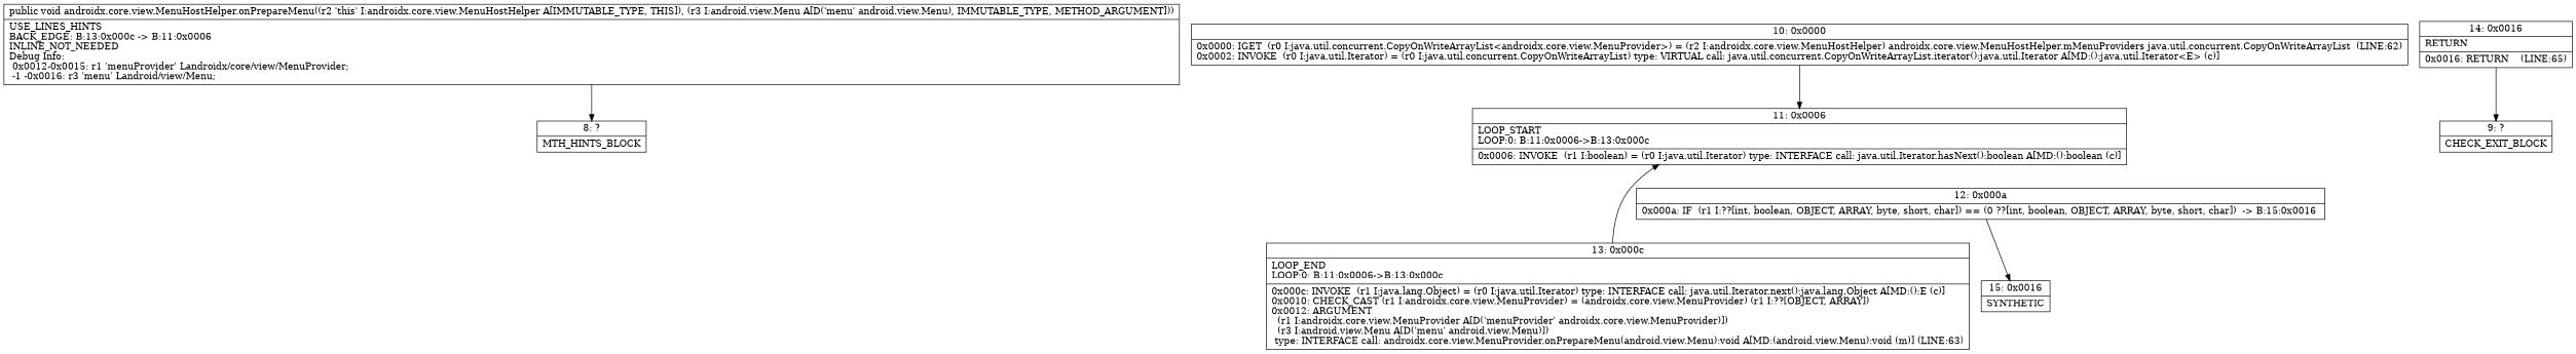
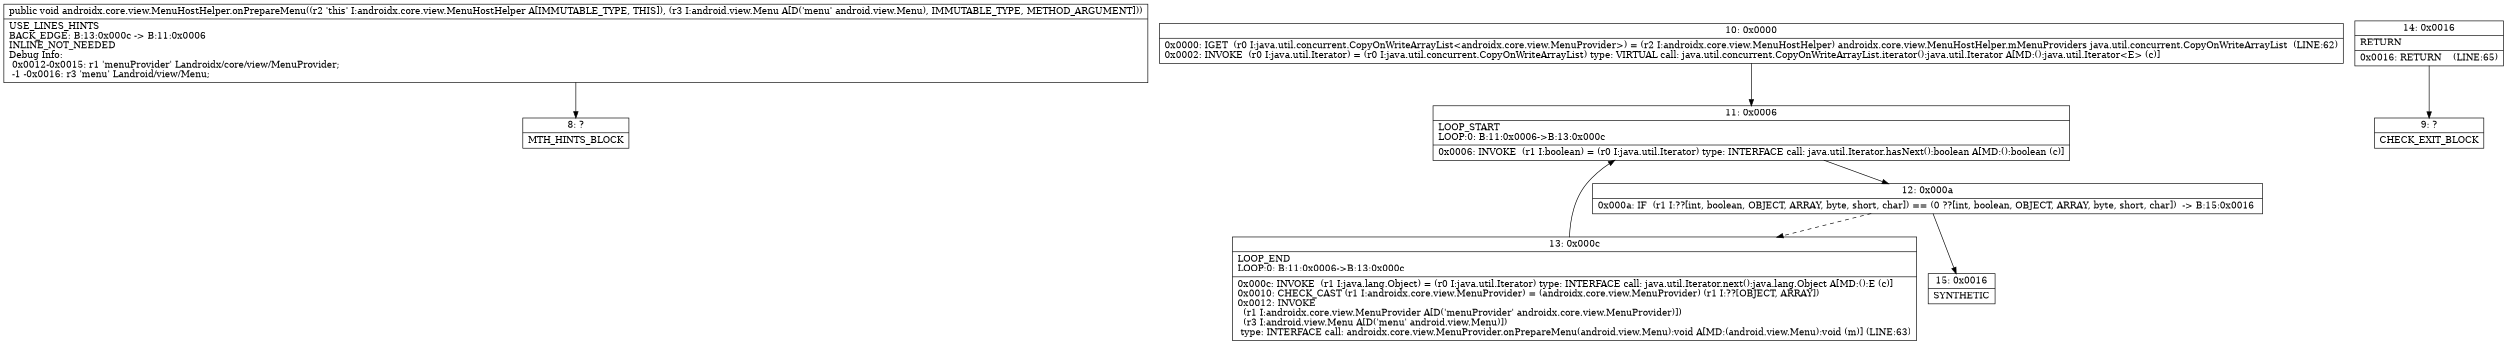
  digraph {
    node [shape=record]
    n1 [label="{8\:\ ?|MTH_HINTS_BLOCK\l}"]
    n2 [label="{10\:\ 0x0000|0x0000: IGET  (r0 I:java.util.concurrent.CopyOnWriteArrayList\<androidx.core.view.MenuProvider\>) = (r2 I:androidx.core.view.MenuHostHelper) androidx.core.view.MenuHostHelper.mMenuProviders java.util.concurrent.CopyOnWriteArrayList  (LINE:62)\l0x0002: INVOKE  (r0 I:java.util.Iterator) = (r0 I:java.util.concurrent.CopyOnWriteArrayList) type: VIRTUAL call: java.util.concurrent.CopyOnWriteArrayList.iterator():java.util.Iterator A[MD:():java.util.Iterator\<E\> (c)]\l}"]
    n3 [label="{11\:\ 0x0006|LOOP_START\lLOOP:0: B:11:0x0006\-\>B:13:0x000c\l|0x0006: INVOKE  (r1 I:boolean) = (r0 I:java.util.Iterator) type: INTERFACE call: java.util.Iterator.hasNext():boolean A[MD:():boolean (c)]\l}"]
    n4 [label="{12\:\ 0x000a|0x000a: IF  (r1 I:??[int, boolean, OBJECT, ARRAY, byte, short, char]) == (0 ??[int, boolean, OBJECT, ARRAY, byte, short, char])  \-\> B:15:0x0016 \l}"]
-   n5 [label="{13\:\ 0x000c|LOOP_END\lLOOP:0: B:11:0x0006\-\>B:13:0x000c\l|0x000c: INVOKE  (r1 I:java.lang.Object) = (r0 I:java.util.Iterator) type: INTERFACE call: java.util.Iterator.next():java.lang.Object A[MD:():E (c)]\l0x0010: CHECK_CAST (r1 I:androidx.core.view.MenuProvider) = (androidx.core.view.MenuProvider) (r1 I:??[OBJECT, ARRAY]) \l0x0012: ARGUMENT  \l  (r1 I:androidx.core.view.MenuProvider A[D('menuProvider' androidx.core.view.MenuProvider)])\l  (r3 I:android.view.Menu A[D('menu' android.view.Menu)])\l type: INTERFACE call: androidx.core.view.MenuProvider.onPrepareMenu(android.view.Menu):void A[MD:(android.view.Menu):void (m)] (LINE:63)\l}"]
+   n5 [label="{13\:\ 0x000c|LOOP_END\lLOOP:0: B:11:0x0006\-\>B:13:0x000c\l|0x000c: INVOKE  (r1 I:java.lang.Object) = (r0 I:java.util.Iterator) type: INTERFACE call: java.util.Iterator.next():java.lang.Object A[MD:():E (c)]\l0x0010: CHECK_CAST (r1 I:androidx.core.view.MenuProvider) = (androidx.core.view.MenuProvider) (r1 I:??[OBJECT, ARRAY]) \l0x0012: INVOKE  \l  (r1 I:androidx.core.view.MenuProvider A[D('menuProvider' androidx.core.view.MenuProvider)])\l  (r3 I:android.view.Menu A[D('menu' android.view.Menu)])\l type: INTERFACE call: androidx.core.view.MenuProvider.onPrepareMenu(android.view.Menu):void A[MD:(android.view.Menu):void (m)] (LINE:63)\l}"]
    n6 [label="{15\:\ 0x0016|SYNTHETIC\l}"]
    n7 [label="{14\:\ 0x0016|RETURN\l|0x0016: RETURN    (LINE:65)\l}"]
    n8 [label="{9\:\ ?|CHECK_EXIT_BLOCK\l}"]
    n9 [label="{public void androidx.core.view.MenuHostHelper.onPrepareMenu((r2 'this' I:androidx.core.view.MenuHostHelper A[IMMUTABLE_TYPE, THIS]), (r3 I:android.view.Menu A[D('menu' android.view.Menu), IMMUTABLE_TYPE, METHOD_ARGUMENT]))  | USE_LINES_HINTS\lBACK_EDGE: B:13:0x000c \-\> B:11:0x0006\lINLINE_NOT_NEEDED\lDebug Info:\l  0x0012\-0x0015: r1 'menuProvider' Landroidx\/core\/view\/MenuProvider;\l  \-1 \-0x0016: r3 'menu' Landroid\/view\/Menu;\l}"]
    n2 -> n3
+   n3 -> n4
+   n4 -> n5 [style=dashed]
    n4 -> n6
    n5 -> n3
    n7 -> n8
    n9 -> n1
  }
